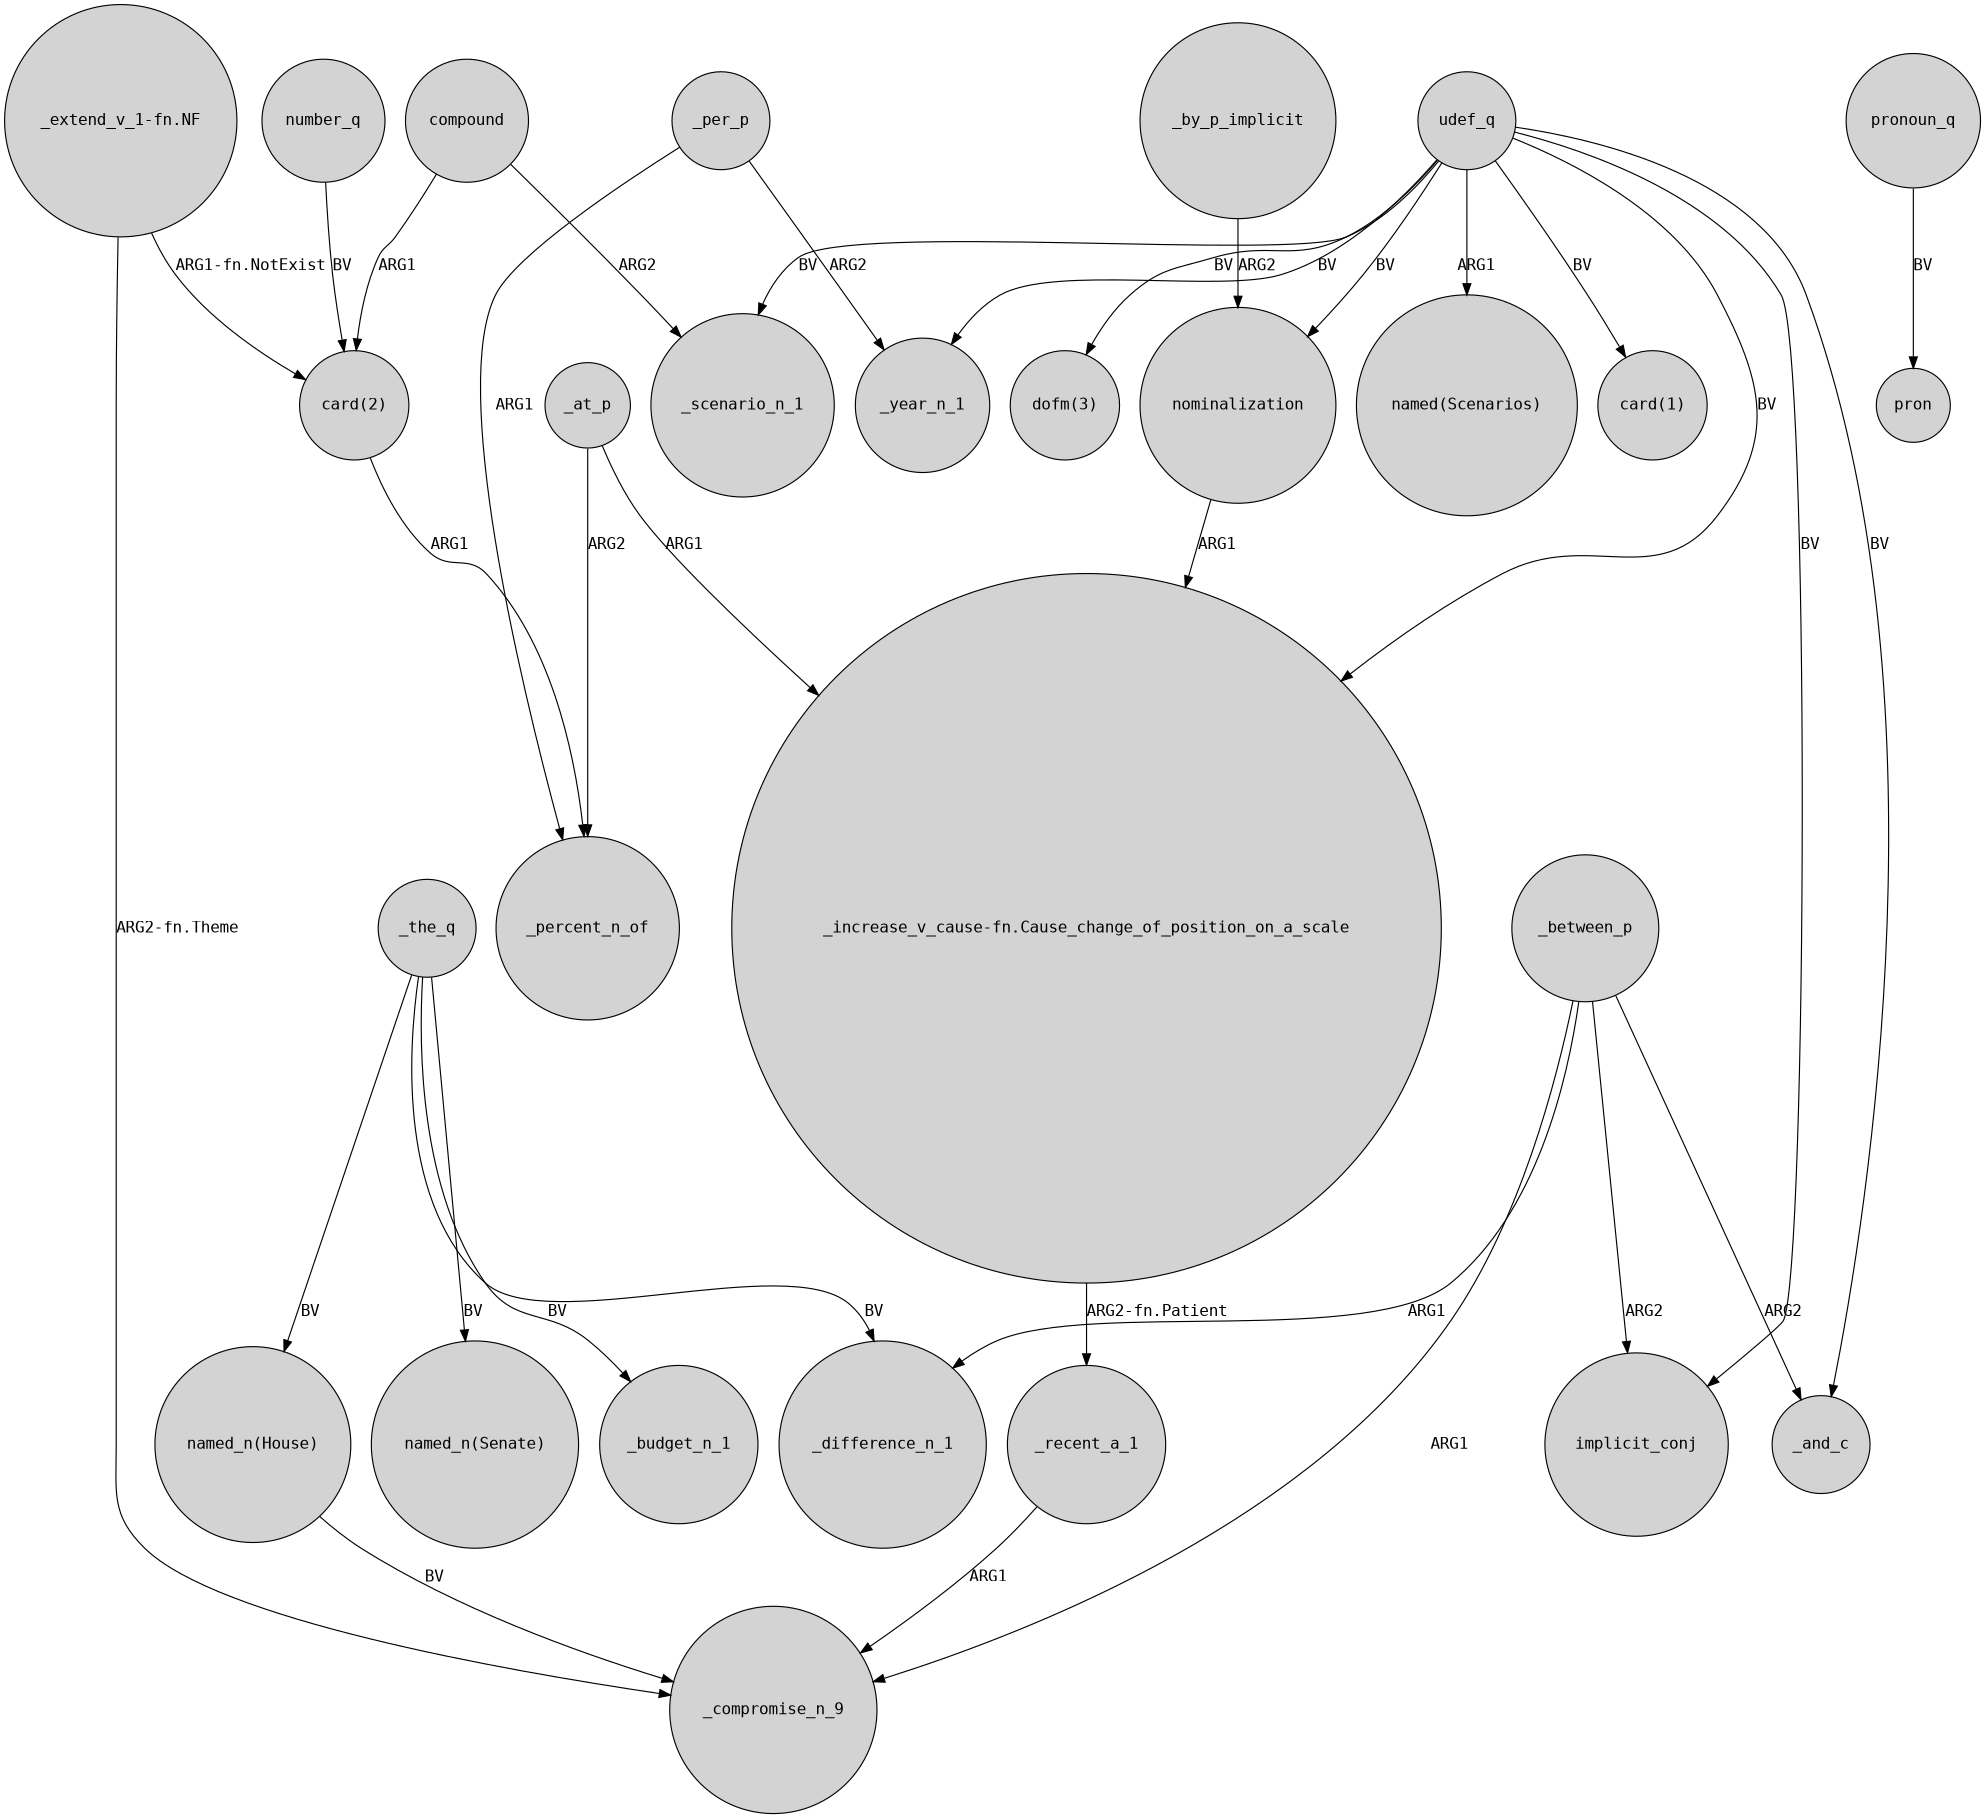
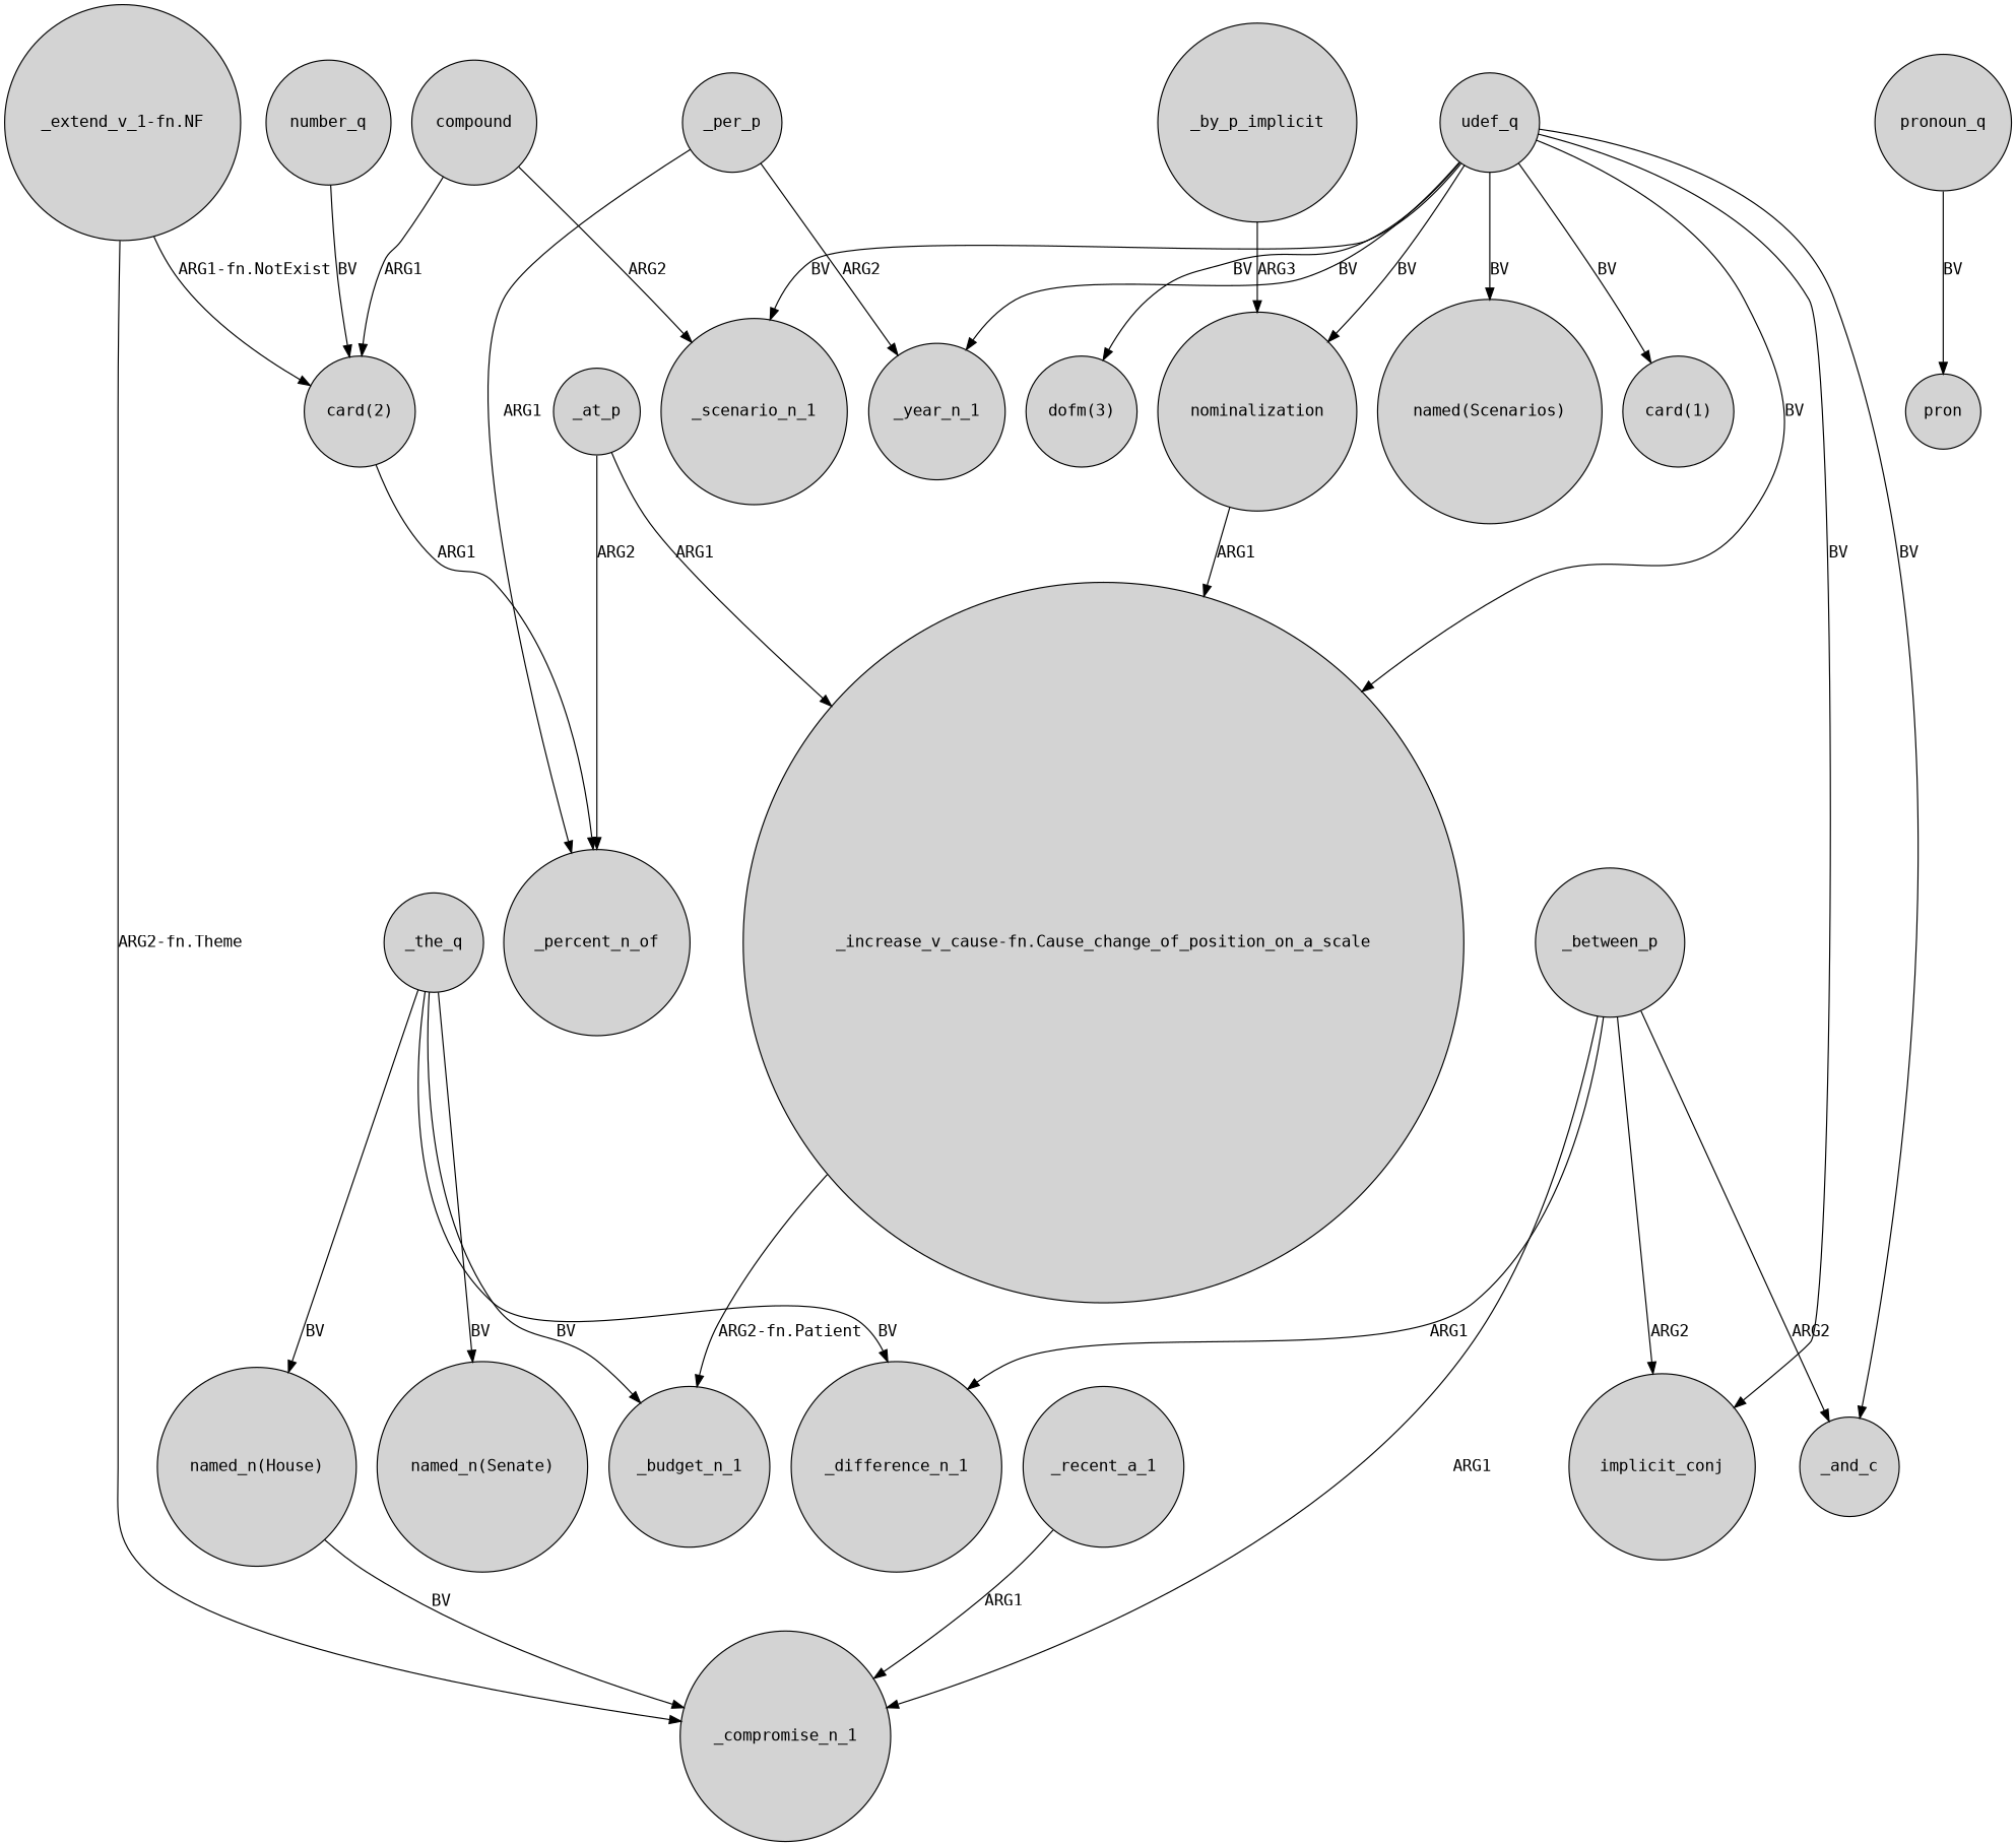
  digraph {
    fontname="DejaVu Sans Mono"
    node [fontname="DejaVu Sans Mono" shape=circle style=filled]
    edge [fontname="DejaVu Sans Mono"]
    nominalization
    "_increase_v_cause-fn.Cause_change_of_position_on_a_scale"
    _budget_n_1
    _the_q
    "named_n(House)"
    "named_n(Senate)"
    _difference_n_1
-   _compromise_n_1 [label=_compromise_n_9]
+   _compromise_n_1
    n9 [label=_by_p_implicit]
    compound
    _scenario_n_1
    "card(2)"
    _percent_n_of
    "_extend_v_1-fn.NF"
    udef_q
    implicit_conj
    "dofm(3)"
    "named(Scenarios)"
    _year_n_1
    _and_c
    "card(1)"
    _between_p
    pronoun_q
    pron
    _at_p
    _per_p
    _recent_a_1
    number_q
    nominalization -> "_increase_v_cause-fn.Cause_change_of_position_on_a_scale" [label=ARG1]
-   "_increase_v_cause-fn.Cause_change_of_position_on_a_scale" -> _recent_a_1 [label="ARG2-fn.Patient"]
+   "_increase_v_cause-fn.Cause_change_of_position_on_a_scale" -> _budget_n_1 [label="ARG2-fn.Patient"]
    _the_q -> _budget_n_1 [label=BV]
    _the_q -> "named_n(House)" [label=BV]
    _the_q -> "named_n(Senate)" [label=BV]
    _the_q -> _difference_n_1 [label=BV]
    "named_n(House)" -> _compromise_n_1 [label=BV]
-   n9 -> nominalization [label=ARG2]
+   n9 -> nominalization [label=ARG3]
    compound -> _scenario_n_1 [label=ARG2]
    compound -> "card(2)" [label=ARG1]
    "card(2)" -> _percent_n_of [label=ARG1]
    "_extend_v_1-fn.NF" -> _compromise_n_1 [label="ARG2-fn.Theme"]
    "_extend_v_1-fn.NF" -> "card(2)" [label="ARG1-fn.NotExist"]
    udef_q -> nominalization [label=BV]
    udef_q -> "_increase_v_cause-fn.Cause_change_of_position_on_a_scale" [label=BV]
    udef_q -> _scenario_n_1 [label=BV]
    udef_q -> implicit_conj [label=BV]
    udef_q -> "dofm(3)" [label=BV]
-   udef_q -> "named(Scenarios)" [label=ARG1]
+   udef_q -> "named(Scenarios)" [label=BV]
    udef_q -> _year_n_1 [label=BV]
    udef_q -> _and_c [label=BV]
    udef_q -> "card(1)" [label=BV]
    _between_p -> _difference_n_1 [label=ARG1]
    _between_p -> _compromise_n_1 [label=ARG1]
    _between_p -> implicit_conj [label=ARG2]
    _between_p -> _and_c [label=ARG2]
    pronoun_q -> pron [label=BV]
    _at_p -> "_increase_v_cause-fn.Cause_change_of_position_on_a_scale" [label=ARG1]
    _at_p -> _percent_n_of [label=ARG2]
    _per_p -> _percent_n_of [label=ARG1]
    _per_p -> _year_n_1 [label=ARG2]
    _recent_a_1 -> _compromise_n_1 [label=ARG1]
    number_q -> "card(2)" [label=BV]
  }
